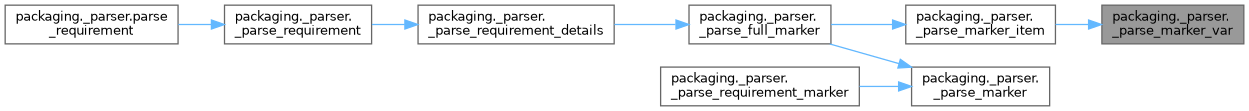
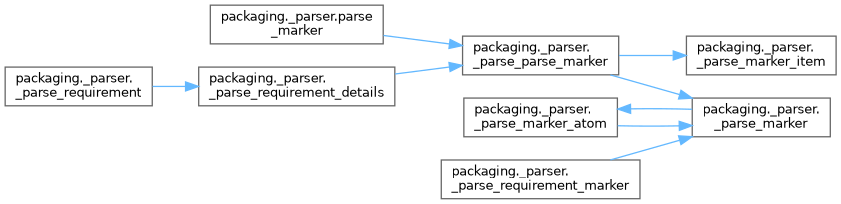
  digraph {
    rankdir=RL
    node [color=grey40 fillcolor=white fontname=Helvetica fontsize=10 shape=box style=filled]
    edge [color=steelblue1 dir=back fontname=Helvetica fontsize=10 labelfontname=Helvetica labelfontsize=10 style=solid]
-   n1 [color=gray40 fillcolor=grey60 fontcolor=black height=0.2 label="packaging._parser.\l_parse_marker_var" width=0.4]
    n2 [height=0.2 label="packaging._parser.\l_parse_marker_item" width=0.4]
-   n3 [height=0.2 label="packaging._parser.\l_parse_full_marker" width=0.4]
+   n3 [height=0.2 label="packaging._parser.\l_parse_parse_marker" width=0.4]
+   n4 [height=0.2 label="packaging._parser.\l_parse_marker_atom" width=0.4]
    n5 [height=0.2 label="packaging._parser.\l_parse_marker" width=0.4]
    n6 [height=0.2 label="packaging._parser.\l_parse_requirement_marker" width=0.4]
+   n7 [height=0.2 label="packaging._parser.parse\l_marker" width=0.4]
    n8 [height=0.2 label="packaging._parser.\l_parse_requirement_details" width=0.4]
    n9 [height=0.2 label="packaging._parser.\l_parse_requirement" width=0.4]
-   n10 [height=0.2 label="packaging._parser.parse\l_requirement" width=0.4]
-   n1 -> n2
    n2 -> n3
+   n3 -> n7
    n3 -> n8
+   n4 -> n5
    n5 -> n3
+   n5 -> n4
    n5 -> n6
    n8 -> n9
-   n9 -> n10
  }
